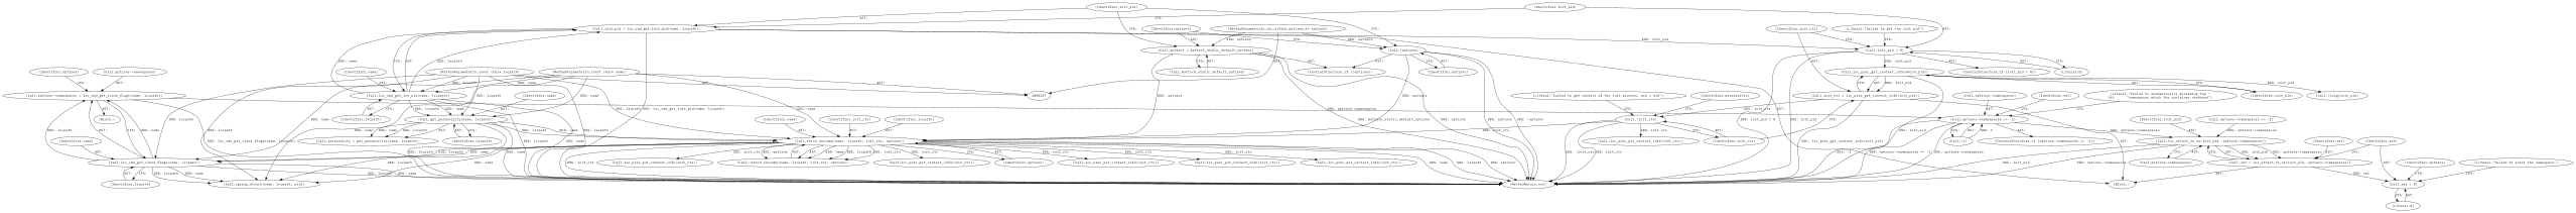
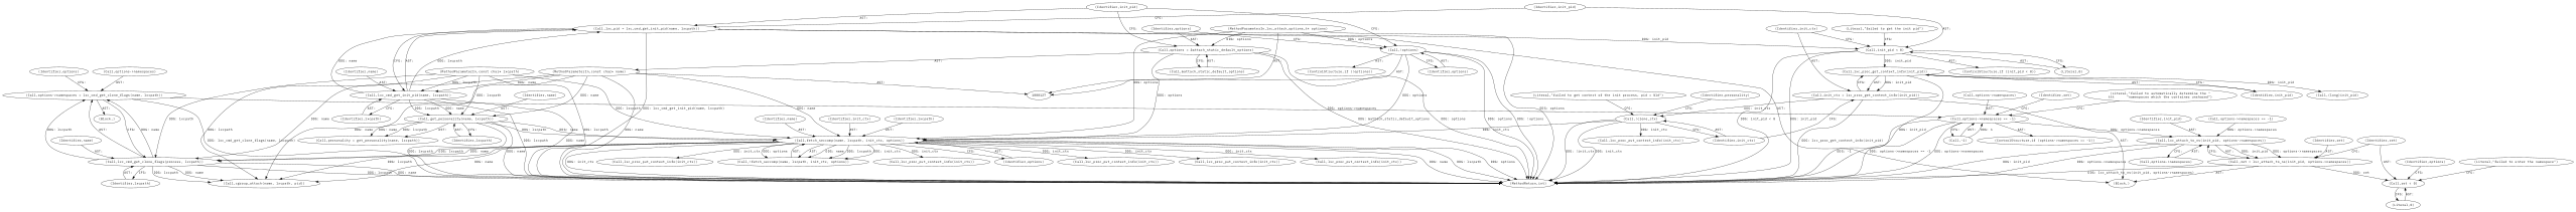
  digraph {
    fontname="IBM Plex Mono"
    node [fontname="IBM Plex Mono"]
    edge [fontname="IBM Plex Mono"]
    n1 [label="(Call,options->namespaces = lxc_cmd_get_clone_flags(name, lxcpath))"]
-   n2 [label="(Call,lxc_cmd_get_clone_flags(name, lxcpath))"]
+   n2 [label="(Call,lxc_cmd_get_clone_flags(process, lxcpath))"]
    n3 [label="(Call,options->namespaces == -1)"]
    n4 [label="(MethodReturn,int)"]
    n5 [label="(Block,)"]
    n6 [label="(Identifier,lxcpath)"]
    n7 [label="(Call,cgroup_attach(name, lxcpath, pid))"]
    n8 [label="(Call,lxc_attach_to_ns(init_pid, options->namespaces))"]
    n9 [label="(Call,-1)"]
    n10 [label="(ControlStructure,if (options->namespaces == -1))"]
    n11 [label="(Call,fetch_seccomp(name, lxcpath, init_ctx, options))"]
    n12 [label="(Call,lxc_proc_put_context_info(init_ctx))"]
    n13 [label="(Call,lxc_proc_put_context_info(init_ctx))"]
    n14 [label="(Call,!fetch_seccomp(name, lxcpath, init_ctx, options))"]
    n15 [label="(Call,lxc_proc_put_context_info(init_ctx))"]
    n16 [label="(Identifier,options)"]
    n17 [label="(Call,lxc_proc_put_context_info(init_ctx))"]
    n18 [label="(Call,lxc_proc_put_context_info(init_ctx))"]
    n19 [label="(Call,get_personality(name, lxcpath))"]
    n20 [label="(Call,personality = get_personality(name, lxcpath))"]
    n21 [label="(Identifier,lxcpath)"]
-   n22 [label="(Call,lxc_cmd_get_int_pid(name, lxcpath))"]
-   n23 [label="(Call,init_pid = lxc_cmd_get_init_pid(name, lxcpath))"]
+   n22 [label="(Call,lxc_cmd_get_init_pid(name, lxcpath))"]
+   n23 [label="(Call,lxc_pid = lxc_cmd_get_init_pid(name, lxcpath))"]
    n24 [label="(Identifier,lxcpath)"]
    n25 [label="(Block,)"]
    n26 [label="(Call,init_pid < 0)"]
    n27 [label="(MethodParameterIn,const char* name)"]
    1000127
    n29 [label="(MethodParameterIn,const char* lxcpath)"]
-   n30 [label="(Call,!init_ctx)"]
+   n30 [label="(Call,!clone_ctx)"]
    n31 [label="(Call,lxc_proc_put_context_info(init_ctx))"]
    n32 [label="(Identifier,init_ctx)"]
    n33 [label="(Call,init_ctx = lxc_proc_get_context_info(init_pid))"]
-   n34 [label="(Call,lxc_proc_get_context_info(which_pid))"]
+   n34 [label="(Call,lxc_proc_get_context_info(init_pid))"]
    n35 [label="(Identifier,init_pid)"]
    n36 [label="(Call,(long)init_pid)"]
    n37 [label="(Call,ret = lxc_attach_to_ns(init_pid, options->namespaces))"]
    n38 [label="(Call,options->namespaces)"]
    n39 [label="(ControlStructure,if (init_pid < 0))"]
    n40 [label="(Literal,0)"]
    n41 [label="(Call,options = &attach_static_default_options)"]
    n42 [label="(Call,&attach_static_default_options)"]
    n43 [label="(ControlStructure,if (!options))"]
    n44 [label="(MethodParameterIn,lxc_attach_options_t* options)"]
    n45 [label="(Call,!options)"]
    n46 [label="(Identifier,options)"]
    n47 [label="(Call,ret < 0)"]
    n48 [label="(Literal,0)"]
    n49 [label="(Identifier,name)"]
    n50 [label="(Literal,\"failed to enter the namespace\")"]
    n51 [label="(Identifier,options)"]
    n52 [label="(Identifier,name)"]
    n53 [label="(Identifier,init_ctx)"]
    n54 [label="(Identifier,options)"]
    n55 [label="(Call,options->namespaces)"]
    n56 [label="(Identifier,options)"]
    n57 [label="(Identifier,init_pid)"]
    n58 [label="(Identifier,name)"]
    n59 [label="(Literal,\"failed to get context of the init process, pid = %ld\")"]
    n60 [label="(Identifier,personality)"]
    n61 [label="(Identifier,init_pid)"]
    n62 [label="(Identifier,init_ctx)"]
    n63 [label="(Identifier,name)"]
    n64 [label="(Literal,\"failed to get the init pid\")"]
    n65 [label="(Identifier,ret)"]
    n66 [label="(Literal,\"failed to automatically determine the \"\n\t\t\t      \"namespaces which the container unshared\")"]
    n67 [label="(Identifier,init_pid)"]
    n68 [label="(Call,options->namespaces)"]
    n69 [label="(Call,options->namespaces == -1)"]
    n70 [label="(Identifier,ret)"]
    n71 [label="(Identifier,lxcpath)"]
    n72 [label="(Identifier,ret)"]
    n1 -> n2 [label="CFG: "]
    n1 -> n3 [label="DDG: options->namespaces"]
    n1 -> n4 [label="DDG: lxc_cmd_get_clone_flags(name, lxcpath)"]
    n1 -> n5 [label="AST: "]
    n2 -> n1 [label="AST: "]
    n2 -> n1 [label="DDG: name"]
    n2 -> n1 [label="DDG: lxcpath"]
    n2 -> n4 [label="DDG: lxcpath"]
    n2 -> n4 [label="DDG: name"]
    n2 -> n6 [label="CFG: "]
    n2 -> n7 [label="DDG: name"]
    n2 -> n7 [label="DDG: lxcpath"]
    n3 -> n4 [label="DDG: options->namespaces == -1"]
    n3 -> n4 [label="DDG: options->namespaces"]
    n3 -> n4 [label="DDG: -1"]
    n3 -> n8 [label="DDG: options->namespaces"]
    n3 -> n9 [label="CFG: "]
    n3 -> n10 [label="AST: "]
    n6 -> n2 [label="AST: "]
    n8 -> n4 [label="DDG: options->namespaces"]
    n8 -> n4 [label="DDG: init_pid"]
    n8 -> n37 [label="AST: "]
    n8 -> n37 [label="DDG: init_pid"]
    n8 -> n37 [label="DDG: options->namespaces"]
    n8 -> n38 [label="CFG: "]
    n9 -> n3 [label="AST: "]
    n9 -> n3 [label="DDG: 1"]
    n11 -> n2 [label="DDG: name"]
    n11 -> n2 [label="DDG: lxcpath"]
    n11 -> n4 [label="DDG: init_ctx"]
    n11 -> n4 [label="DDG: name"]
    n11 -> n4 [label="DDG: lxcpath"]
    n11 -> n4 [label="DDG: options"]
    n11 -> n7 [label="DDG: name"]
    n11 -> n7 [label="DDG: lxcpath"]
    n11 -> n12 [label="DDG: init_ctx"]
    n11 -> n13 [label="DDG: init_ctx"]
    n11 -> n14 [label="AST: "]
    n11 -> n14 [label="DDG: name"]
    n11 -> n14 [label="DDG: lxcpath"]
    n11 -> n14 [label="DDG: init_ctx"]
    n11 -> n14 [label="DDG: options"]
    n11 -> n15 [label="DDG: init_ctx"]
    n11 -> n16 [label="CFG: "]
    n11 -> n17 [label="DDG: init_ctx"]
    n11 -> n18 [label="DDG: init_ctx"]
    n14 -> n11 [label="AST: "]
    n16 -> n11 [label="AST: "]
    n19 -> n4 [label="DDG: name"]
    n19 -> n4 [label="DDG: lxcpath"]
    n19 -> n11 [label="DDG: name"]
    n19 -> n11 [label="DDG: lxcpath"]
    n19 -> n20 [label="AST: "]
    n19 -> n20 [label="DDG: name"]
    n19 -> n20 [label="DDG: lxcpath"]
    n19 -> n21 [label="CFG: "]
    n21 -> n19 [label="AST: "]
    n22 -> n4 [label="DDG: name"]
    n22 -> n4 [label="DDG: lxcpath"]
    n22 -> n19 [label="DDG: name"]
    n22 -> n19 [label="DDG: lxcpath"]
    n22 -> n23 [label="AST: "]
    n22 -> n23 [label="DDG: name"]
    n22 -> n23 [label="DDG: lxcpath"]
    n22 -> n24 [label="CFG: "]
    n23 -> n4 [label="DDG: lxc_cmd_get_init_pid(name, lxcpath)"]
    n23 -> n22 [label="CFG: "]
    n23 -> n25 [label="AST: "]
    n23 -> n26 [label="DDG: init_pid"]
    n24 -> n22 [label="AST: "]
    n26 -> n4 [label="DDG: init_pid < 0"]
    n26 -> n4 [label="DDG: init_pid"]
    n26 -> n34 [label="DDG: init_pid"]
    n26 -> n39 [label="AST: "]
    n26 -> n40 [label="CFG: "]
    n27 -> n2 [label="DDG: name"]
+   n27 -> n4 [label="DDG: name"]
    n27 -> n7 [label="DDG: name"]
    n27 -> n11 [label="DDG: name"]
    n27 -> n19 [label="DDG: name"]
    n27 -> n22 [label="DDG: name"]
    n27 -> 1000127 [label="AST: "]
    n29 -> n2 [label="DDG: lxcpath"]
    n29 -> n4 [label="DDG: lxcpath"]
    n29 -> n7 [label="DDG: lxcpath"]
    n29 -> n11 [label="DDG: lxcpath"]
    n29 -> n19 [label="DDG: lxcpath"]
    n29 -> n22 [label="DDG: lxcpath"]
-   n29 -> 1000127 [label="AST: "]
+   n45 -> 1000127 [label="AST: "]
    n30 -> n4 [label="DDG: !init_ctx"]
    n30 -> n4 [label="DDG: init_ctx"]
    n30 -> n11 [label="DDG: init_ctx"]
    n30 -> n31 [label="DDG: init_ctx"]
    n30 -> n32 [label="CFG: "]
    n32 -> n30 [label="AST: "]
    n32 -> n33 [label="CFG: "]
    n33 -> n4 [label="DDG: lxc_proc_get_context_info(init_pid)"]
    n33 -> n25 [label="AST: "]
    n33 -> n30 [label="DDG: init_ctx"]
    n33 -> n34 [label="CFG: "]
    n34 -> n4 [label="DDG: init_pid"]
    n34 -> n33 [label="AST: "]
    n34 -> n33 [label="DDG: init_pid"]
    n34 -> n35 [label="CFG: "]
    n34 -> n36 [label="DDG: init_pid"]
    n35 -> n34 [label="AST: "]
+   n37 -> n4 [label="DDG: lxc_attach_to_ns(init_pid, options->namespaces)"]
    n37 -> n8 [label="CFG: "]
    n37 -> n25 [label="AST: "]
    n37 -> n47 [label="DDG: ret"]
    n38 -> n8 [label="AST: "]
    n40 -> n26 [label="AST: "]
    n41 -> n4 [label="DDG: options"]
    n41 -> n4 [label="DDG: &attach_static_default_options"]
    n41 -> n11 [label="DDG: options"]
    n41 -> n42 [label="CFG: "]
-   n41 -> n43 [label="AST: "]
+   n41 -> n27 [label="AST: "]
    n42 -> n41 [label="AST: "]
+   n44 -> n4 [label="DDG: options"]
+   n44 -> n11 [label="DDG: options"]
    n44 -> 1000127 [label="AST: "]
    n44 -> n41 [label="DDG: options"]
    n44 -> n45 [label="DDG: options"]
    n45 -> n4 [label="DDG: options"]
    n45 -> n4 [label="DDG: !options"]
    n45 -> n11 [label="DDG: options"]
    n45 -> n43 [label="AST: "]
    n45 -> n46 [label="CFG: "]
    n46 -> n45 [label="AST: "]
    n47 -> n48 [label="CFG: "]
    n48 -> n47 [label="AST: "]
    n49 -> n22 [label="AST: "]
    n50 -> n47 [label="CFG: "]
    n51 -> n47 [label="CFG: "]
    n52 -> n19 [label="AST: "]
    n53 -> n26 [label="CFG: "]
    n53 -> n33 [label="AST: "]
    n54 -> n1 [label="CFG: "]
    n55 -> n3 [label="AST: "]
    n56 -> n41 [label="AST: "]
    n56 -> n45 [label="CFG: "]
    n57 -> n23 [label="AST: "]
    n57 -> n41 [label="CFG: "]
    n57 -> n45 [label="CFG: "]
    n58 -> n11 [label="AST: "]
    n59 -> n30 [label="CFG: "]
    n60 -> n30 [label="CFG: "]
    n61 -> n8 [label="AST: "]
    n62 -> n11 [label="AST: "]
    n63 -> n2 [label="AST: "]
    n64 -> n26 [label="CFG: "]
    n65 -> n3 [label="CFG: "]
    n66 -> n3 [label="CFG: "]
    n67 -> n23 [label="CFG: "]
    n67 -> n26 [label="AST: "]
    n68 -> n1 [label="AST: "]
    n69 -> n8 [label="DDG: options->namespaces"]
    n70 -> n37 [label="AST: "]
    n71 -> n11 [label="AST: "]
    n72 -> n37 [label="CFG: "]
    n72 -> n47 [label="AST: "]
  }
